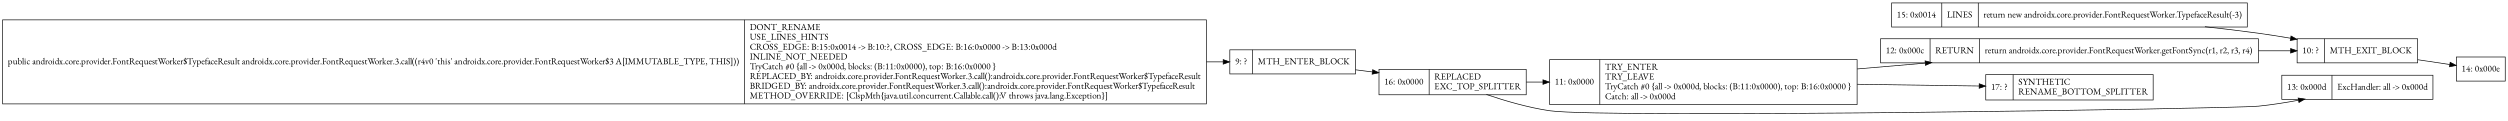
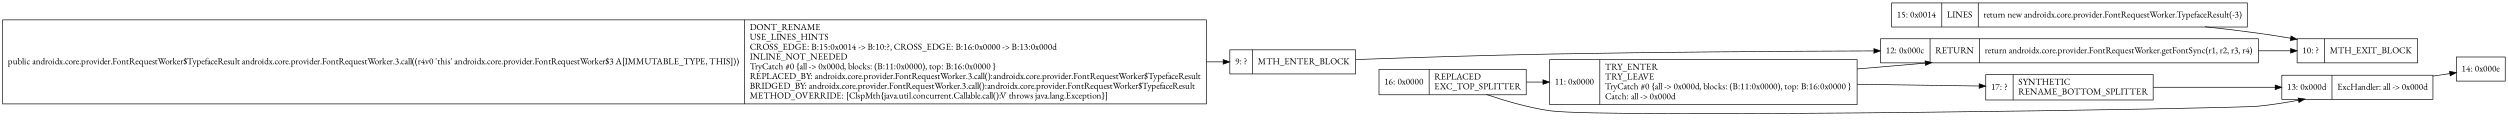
  digraph {
    fontname="EB Garamond"
    rankdir=LR
    node [fontname="EB Garamond" shape=record]
    edge [fontname="EB Garamond"]
    n1 [label="{9\:\ ?|MTH_ENTER_BLOCK\l}"]
    n2 [label="{16\:\ 0x0000|REPLACED\lEXC_TOP_SPLITTER\l}"]
    n3 [label="{11\:\ 0x0000|TRY_ENTER\lTRY_LEAVE\lTryCatch #0 \{all \-\> 0x000d, blocks: (B:11:0x0000), top: B:16:0x0000 \}\lCatch: all \-\> 0x000d\l}"]
    n4 [label="{13\:\ 0x000d|ExcHandler: all \-\> 0x000d\l}"]
    n5 [label="{12\:\ 0x000c|RETURN\l|return androidx.core.provider.FontRequestWorker.getFontSync(r1, r2, r3, r4)\l}"]
    n6 [label="{17\:\ ?|SYNTHETIC\lRENAME_BOTTOM_SPLITTER\l}"]
    n7 [label="{14\:\ 0x000e}"]
    n8 [label="{10\:\ ?|MTH_EXIT_BLOCK\l}"]
    n9 [label="{15\:\ 0x0014|LINES\l|return new androidx.core.provider.FontRequestWorker.TypefaceResult(\-3)\l}"]
    n10 [label="{public androidx.core.provider.FontRequestWorker$TypefaceResult androidx.core.provider.FontRequestWorker.3.call((r4v0 'this' androidx.core.provider.FontRequestWorker$3 A[IMMUTABLE_TYPE, THIS]))  | DONT_RENAME\lUSE_LINES_HINTS\lCROSS_EDGE: B:15:0x0014 \-\> B:10:?, CROSS_EDGE: B:16:0x0000 \-\> B:13:0x000d\lINLINE_NOT_NEEDED\lTryCatch #0 \{all \-\> 0x000d, blocks: (B:11:0x0000), top: B:16:0x0000 \}\lREPLACED_BY: androidx.core.provider.FontRequestWorker.3.call():androidx.core.provider.FontRequestWorker$TypefaceResult\lBRIDGED_BY: androidx.core.provider.FontRequestWorker.3.call():androidx.core.provider.FontRequestWorker$TypefaceResult\lMETHOD_OVERRIDE: [ClspMth\{java.util.concurrent.Callable.call():V throws java.lang.Exception\}]\l}"]
-   n1 -> n2
+   n1 -> n5
    n2 -> n3
    n2 -> n4
    n3 -> n5
    n3 -> n6
-   n8 -> n7
+   n4 -> n7
    n5 -> n8
+   n6 -> n4
    n9 -> n8
    n10 -> n1
  }
